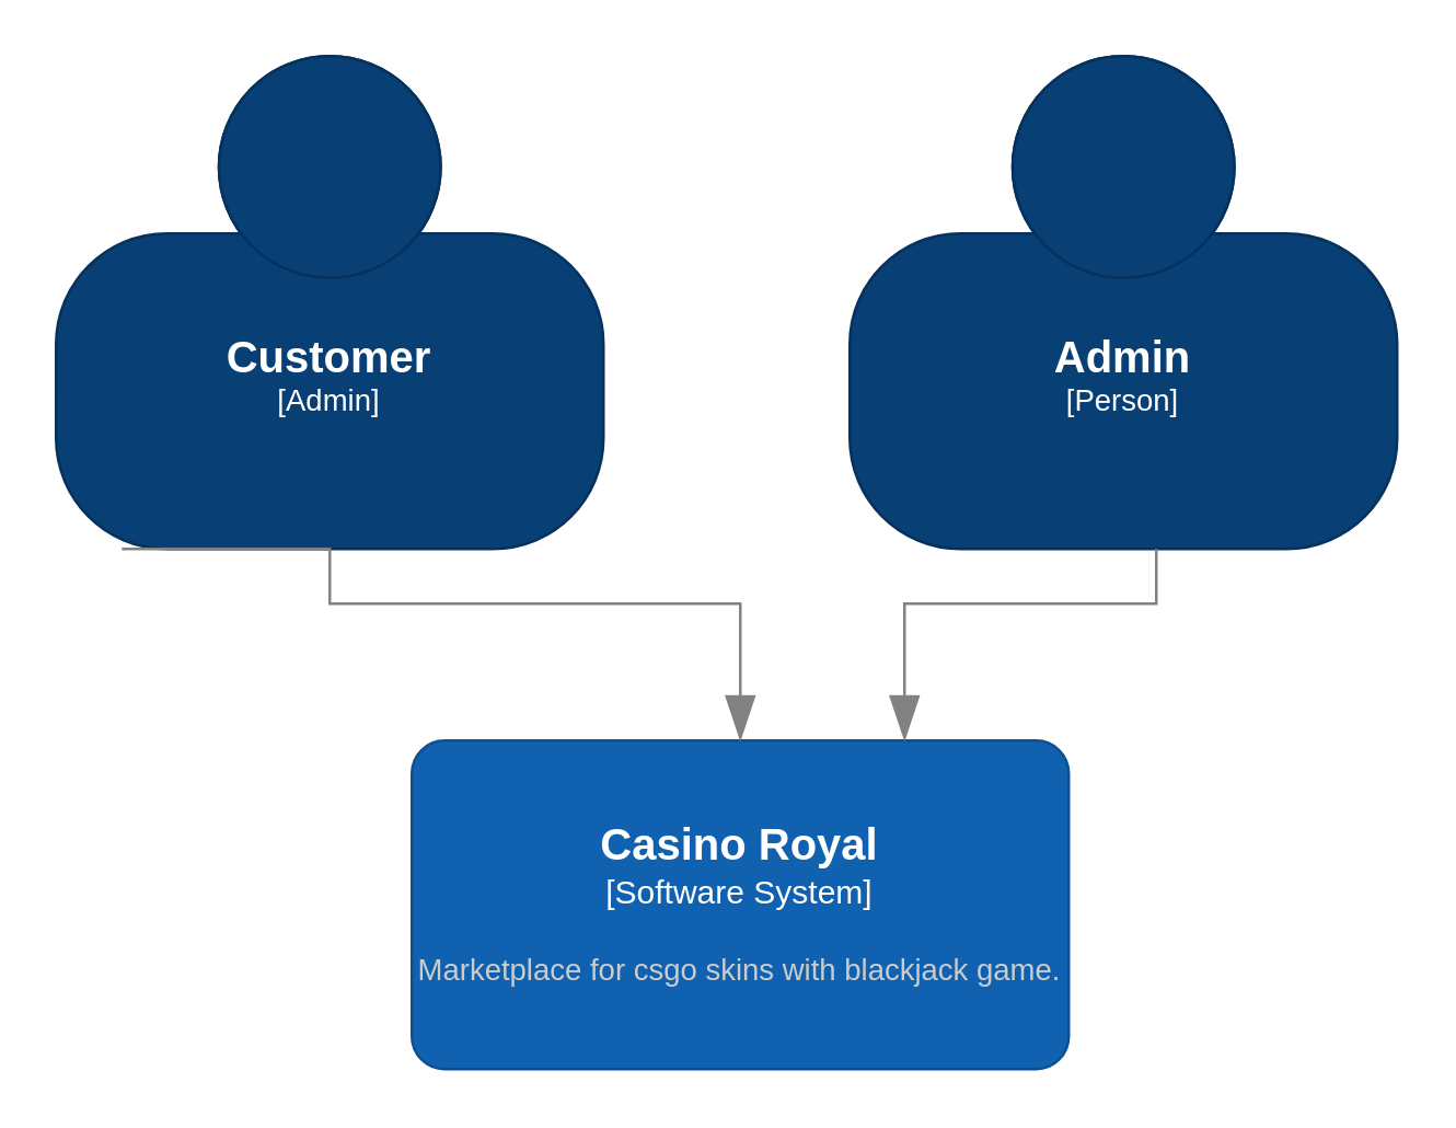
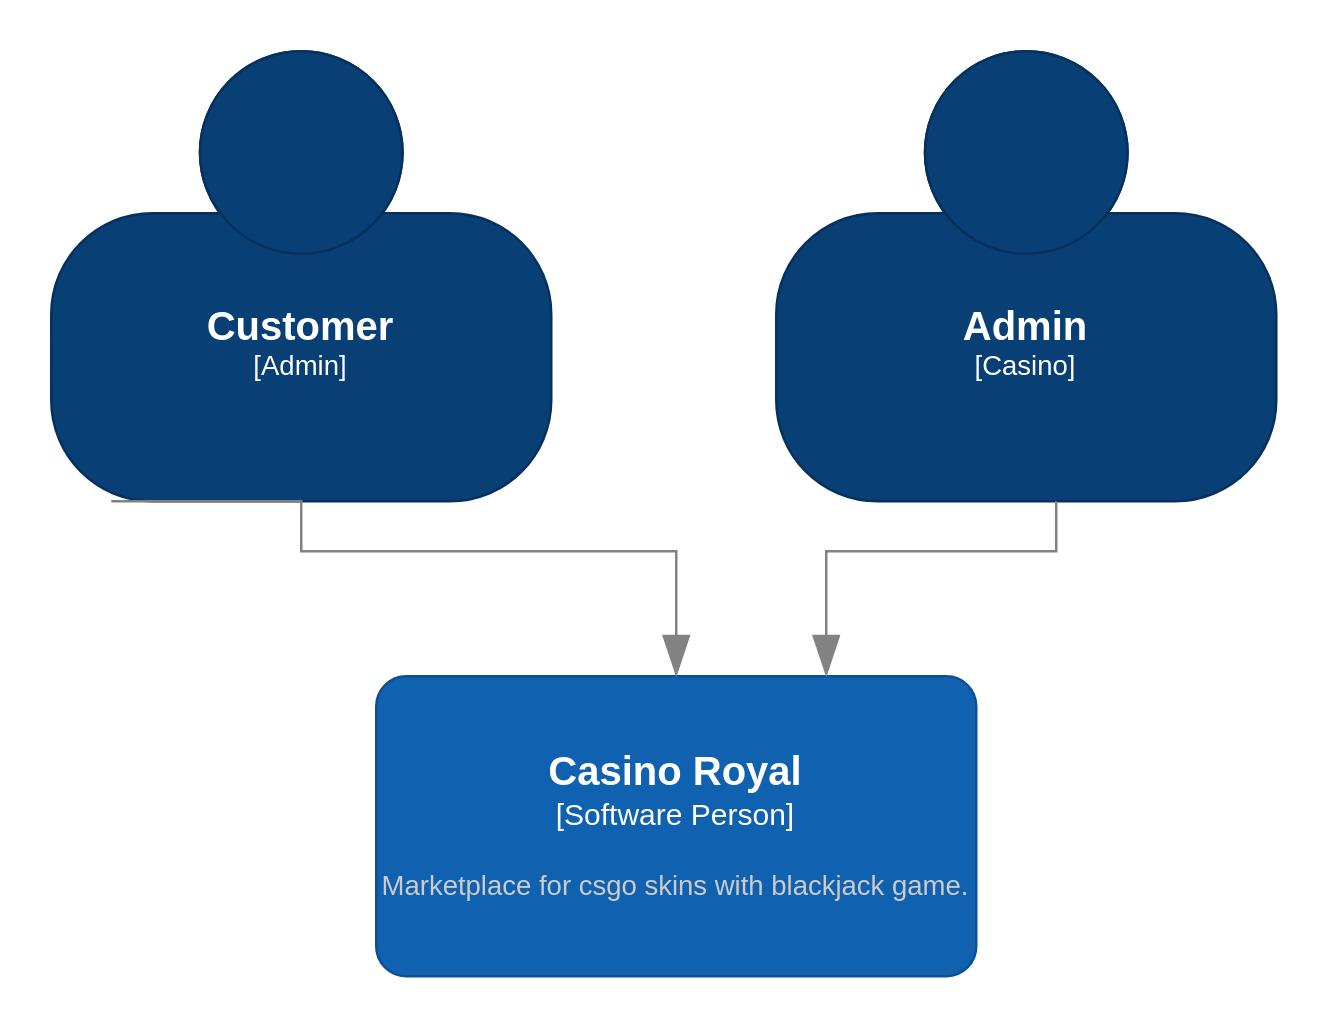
  <mxCell id="0" />
  <mxCell id="1" parent="0" />
  <mxCell id="2" value="&lt;font style=&quot;font-size: 16px&quot;&gt;&lt;b&gt;Customer&#10;&lt;/b&gt;&lt;/font&gt;&lt;div&gt;[Admin]&lt;/div&gt;&lt;br&gt;&lt;div&gt;&lt;font style=&quot;font-size: 11px&quot;&gt;&lt;font color=&quot;#cccccc&quot;&gt;&lt;/font&gt;&lt;/div&gt;" style="html=1;fontSize=11;dashed=0;whiteSpace=wrap;fillColor=#083F75;strokeColor=#06315C;fontColor=#ffffff;shape=mxgraph.c4.person2;align=center;metaEdit=1;points=[[0.5,0,0],[1,0.5,0],[1,0.75,0],[0.75,1,0],[0.5,1,0],[0.25,1,0],[0,0.75,0],[0,0.5,0]];resizable=0;" parent="1" vertex="1"><mxGeometry x="20" y="20" width="200" height="180" as="geometry" /></mxCell>
- <mxCell id="3" value="&lt;font style=&quot;font-size: 16px&quot;&gt;&lt;b&gt;Casino Royal&lt;/b&gt;&lt;/font&gt;&lt;div&gt;[Software System]&lt;/div&gt;&lt;br&gt;&lt;div&gt;&lt;font style=&quot;font-size: 11px&quot;&gt;&lt;font color=&quot;#cccccc&quot;&gt;Marketplace for csgo skins with blackjack game.&lt;/font&gt;&lt;/div&gt;" style="rounded=1;whiteSpace=wrap;html=1;labelBackgroundColor=none;fillColor=#1061B0;fontColor=#ffffff;align=center;arcSize=10;strokeColor=#0D5091;metaEdit=1;resizable=0;points=[[0.25,0,0],[0.5,0,0],[0.75,0,0],[1,0.25,0],[1,0.5,0],[1,0.75,0],[0.75,1,0],[0.5,1,0],[0.25,1,0],[0,0.75,0],[0,0.5,0],[0,0.25,0]];" parent="1" vertex="1"><mxGeometry x="150" y="270" width="240" height="120" as="geometry" /></mxCell>
- <mxCell id="4" value="&lt;font style=&quot;font-size: 16px&quot;&gt;&lt;b&gt;Admin&#10;&lt;/b&gt;&lt;/font&gt;&lt;div&gt;[Person]&lt;/div&gt;&lt;br&gt;&lt;div&gt;&lt;font style=&quot;font-size: 11px&quot;&gt;&lt;font color=&quot;#cccccc&quot;&gt;&lt;/font&gt;&lt;/div&gt;" style="html=1;fontSize=11;dashed=0;whiteSpace=wrap;fillColor=#083F75;strokeColor=#06315C;fontColor=#ffffff;shape=mxgraph.c4.person2;align=center;metaEdit=1;points=[[0.5,0,0],[1,0.5,0],[1,0.75,0],[0.75,1,0],[0.5,1,0],[0.25,1,0],[0,0.75,0],[0,0.5,0]];resizable=0;" parent="1" vertex="1"><mxGeometry x="310" y="20" width="200" height="180" as="geometry" /></mxCell>
+ <mxCell id="3" value="&lt;font style=&quot;font-size: 16px&quot;&gt;&lt;b&gt;Casino Royal&lt;/b&gt;&lt;/font&gt;&lt;div&gt;[Software Person]&lt;/div&gt;&lt;br&gt;&lt;div&gt;&lt;font style=&quot;font-size: 11px&quot;&gt;&lt;font color=&quot;#cccccc&quot;&gt;Marketplace for csgo skins with blackjack game.&lt;/font&gt;&lt;/div&gt;" style="rounded=1;whiteSpace=wrap;html=1;labelBackgroundColor=none;fillColor=#1061B0;fontColor=#ffffff;align=center;arcSize=10;strokeColor=#0D5091;metaEdit=1;resizable=0;points=[[0.25,0,0],[0.5,0,0],[0.75,0,0],[1,0.25,0],[1,0.5,0],[1,0.75,0],[0.75,1,0],[0.5,1,0],[0.25,1,0],[0,0.75,0],[0,0.5,0],[0,0.25,0]];" parent="1" vertex="1"><mxGeometry x="150" y="270" width="240" height="120" as="geometry" /></mxCell>
+ <mxCell id="4" value="&lt;font style=&quot;font-size: 16px&quot;&gt;&lt;b&gt;Admin&#10;&lt;/b&gt;&lt;/font&gt;&lt;div&gt;[Casino]&lt;/div&gt;&lt;br&gt;&lt;div&gt;&lt;font style=&quot;font-size: 11px&quot;&gt;&lt;font color=&quot;#cccccc&quot;&gt;&lt;/font&gt;&lt;/div&gt;" style="html=1;fontSize=11;dashed=0;whiteSpace=wrap;fillColor=#083F75;strokeColor=#06315C;fontColor=#ffffff;shape=mxgraph.c4.person2;align=center;metaEdit=1;points=[[0.5,0,0],[1,0.5,0],[1,0.75,0],[0.75,1,0],[0.5,1,0],[0.25,1,0],[0,0.75,0],[0,0.5,0]];resizable=0;" parent="1" vertex="1"><mxGeometry x="310" y="20" width="200" height="180" as="geometry" /></mxCell>
  <mxCell id="5" value="" style="endArrow=blockThin;html=1;fontSize=10;fontColor=#404040;strokeWidth=1;endFill=1;strokeColor=#828282;elbow=vertical;metaEdit=1;endSize=14;startSize=14;jumpStyle=arc;jumpSize=16;rounded=0;edgeStyle=orthogonalEdgeStyle;exitX=0.5;exitY=1;exitDx=0;exitDy=0;exitPerimeter=0;entryX=0.5;entryY=0;entryDx=0;entryDy=0;entryPerimeter=0;" parent="1" target="3" edge="1"><mxGeometry width="240" relative="1" as="geometry"><mxPoint x="44" y="200" as="sourcePoint" /><mxPoint x="244" y="220" as="targetPoint" /><Array as="points"><mxPoint x="120" y="200" /><mxPoint x="120" y="220" /><mxPoint x="270" y="220" /><mxPoint x="270" y="260" /></Array></mxGeometry></mxCell>
  <mxCell id="6" value="" style="endArrow=blockThin;html=1;fontSize=10;fontColor=#404040;strokeWidth=1;endFill=1;strokeColor=#828282;elbow=vertical;metaEdit=1;endSize=14;startSize=14;jumpStyle=arc;jumpSize=16;rounded=0;edgeStyle=orthogonalEdgeStyle;exitX=0.56;exitY=1;exitDx=0;exitDy=0;exitPerimeter=0;entryX=0.75;entryY=0;entryDx=0;entryDy=0;entryPerimeter=0;" parent="1" source="4" target="3" edge="1"><mxGeometry width="240" relative="1" as="geometry"><mxPoint x="370" y="220" as="sourcePoint" /><mxPoint x="590" y="250" as="targetPoint" /><Array as="points"><mxPoint x="422" y="220" /><mxPoint x="330" y="220" /><mxPoint x="330" y="260" /></Array></mxGeometry></mxCell>
